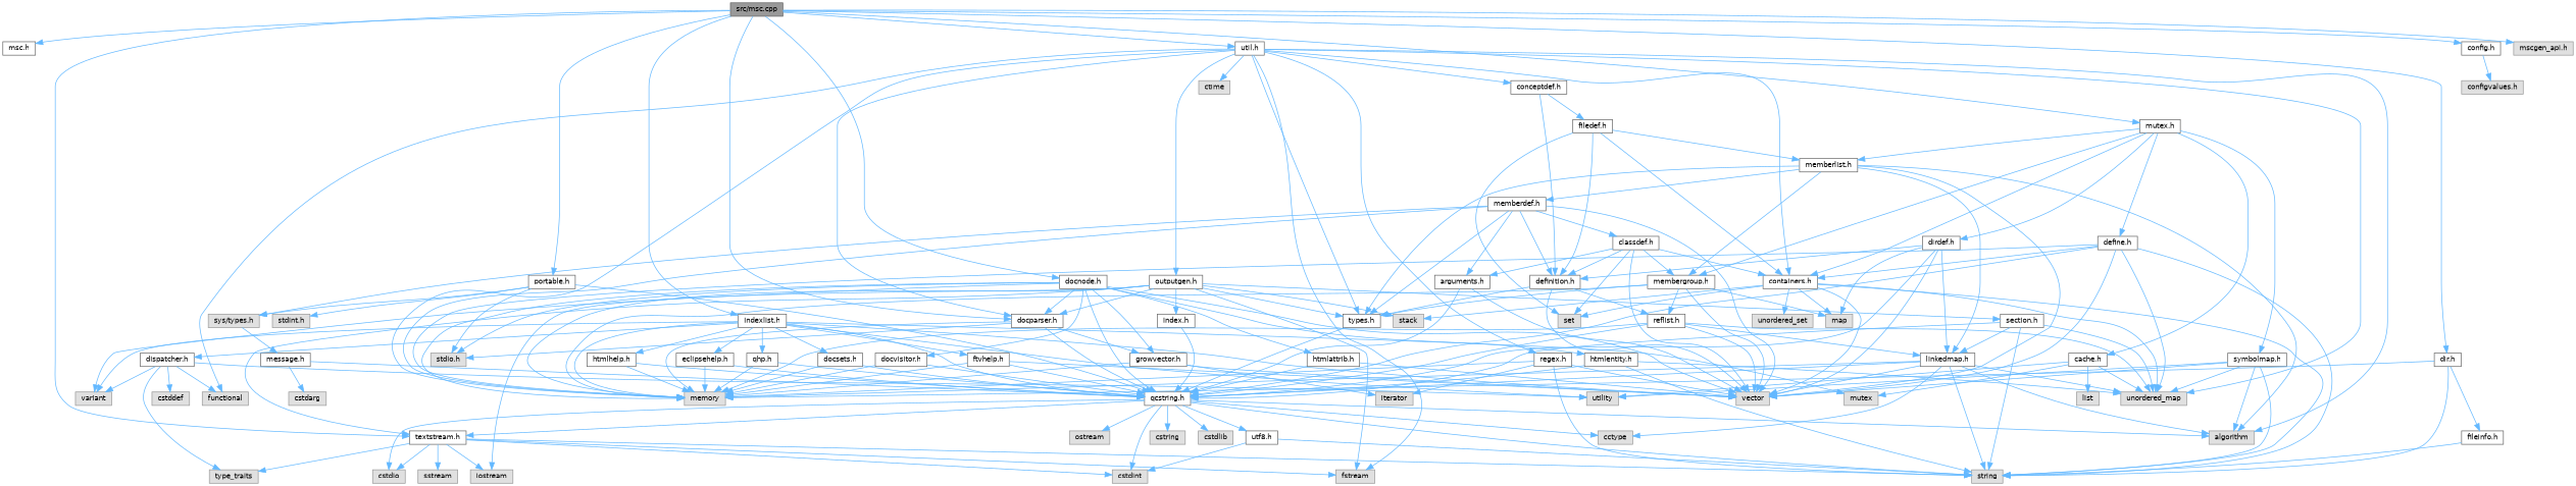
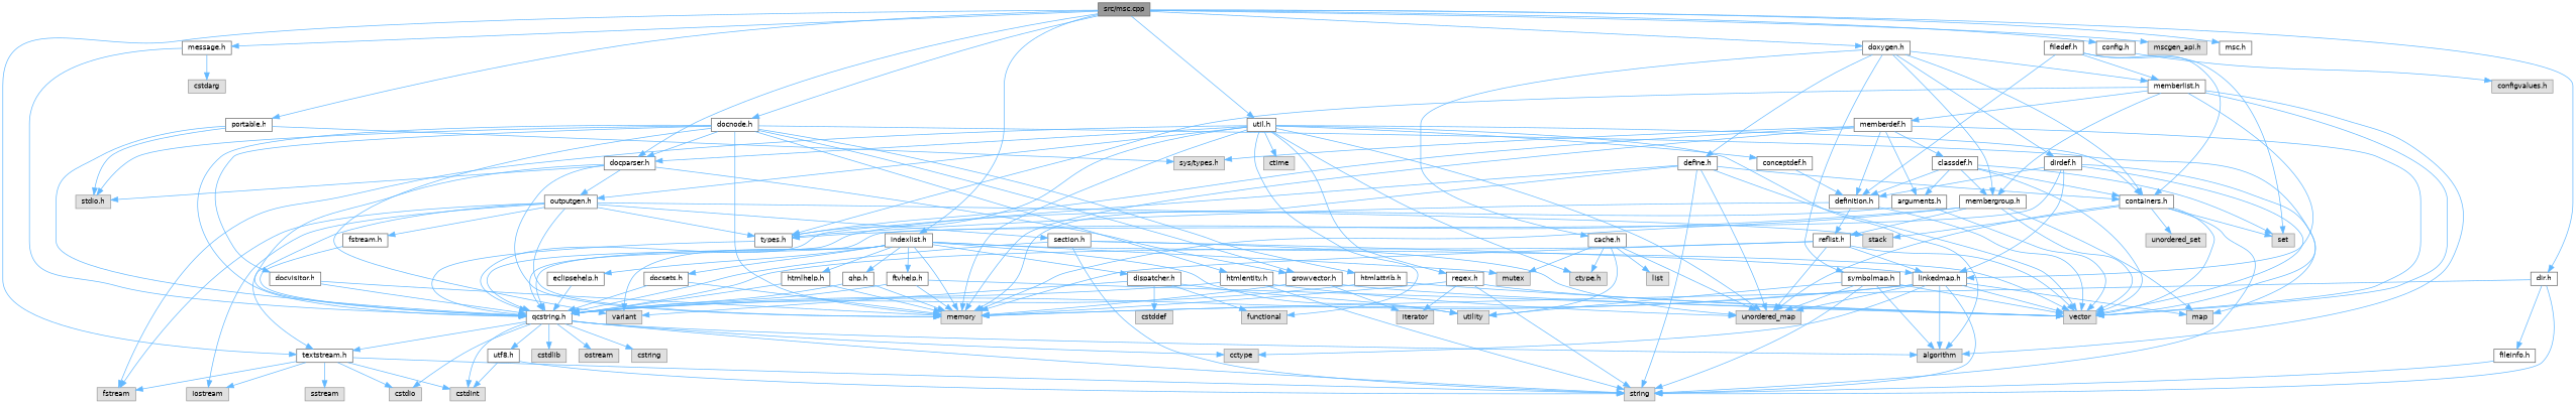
  digraph {
    node [color=grey40 fillcolor=white fontname=Helvetica fontsize=10 shape=box style=filled]
    edge [color=steelblue1 fontname=Helvetica fontsize=10 labelfontname=Helvetica labelfontsize=10 style=solid]
    n1 [color=gray40 fillcolor=grey60 fontcolor=black height=0.2 label="src/msc.cpp" width=0.4]
    n2 [height=0.2 label="msc.h" width=0.4]
    n3 [height=0.2 label="portable.h" width=0.4]
    n4 [height=0.2 label="config.h" width=0.4]
    n5 [height=0.2 label="message.h" width=0.4]
    n6 [height=0.2 label="docparser.h" width=0.4]
    n7 [height=0.2 label="docnode.h" width=0.4]
-   n8 [height=0.2 label="mutex.h" width=0.4]
+   n8 [height=0.2 label="doxygen.h" width=0.4]
    n9 [height=0.2 label="indexlist.h" width=0.4]
    n10 [height=0.2 label="util.h" width=0.4]
    n11 [height=0.2 label="textstream.h" width=0.4]
    n12 [color=grey60 fillcolor="#E0E0E0" height=0.2 label="mscgen_api.h" width=0.4]
    n13 [height=0.2 label="dir.h" width=0.4]
    n14 [color=grey60 fillcolor="#E0E0E0" height=0.2 label=sstream width=0.4]
    n15 [color=grey60 fillcolor="#E0E0E0" height=0.2 label="stdio.h" width=0.4]
    n16 [color=grey60 fillcolor="#E0E0E0" height=0.2 label="sys/types.h" width=0.4]
-   n17 [color=grey60 fillcolor="#E0E0E0" height=0.2 label="stdint.h" width=0.4]
    n18 [height=0.2 label="qcstring.h" width=0.4]
    n19 [color=grey60 fillcolor="#E0E0E0" height=0.2 label="configvalues.h" width=0.4]
    n20 [color=grey60 fillcolor="#E0E0E0" height=0.2 label=cstdarg width=0.4]
    n21 [color=grey60 fillcolor="#E0E0E0" height=0.2 label=memory width=0.4]
    n22 [height=0.2 label="growvector.h" width=0.4]
    n23 [color=grey60 fillcolor="#E0E0E0" height=0.2 label=vector width=0.4]
    n24 [color=grey60 fillcolor="#E0E0E0" height=0.2 label=variant width=0.4]
    n25 [height=0.2 label="docvisitor.h" width=0.4]
    n26 [height=0.2 label="htmlattrib.h" width=0.4]
    n27 [height=0.2 label="htmlentity.h" width=0.4]
    n28 [height=0.2 label="containers.h" width=0.4]
    n29 [height=0.2 label="membergroup.h" width=0.4]
    n30 [height=0.2 label="dirdef.h" width=0.4]
    n31 [height=0.2 label="memberlist.h" width=0.4]
    n32 [height=0.2 label="define.h" width=0.4]
    n33 [height=0.2 label="cache.h" width=0.4]
    n34 [height=0.2 label="symbolmap.h" width=0.4]
    n35 [color=grey60 fillcolor="#E0E0E0" height=0.2 label=mutex width=0.4]
    n36 [color=grey60 fillcolor="#E0E0E0" height=0.2 label=utility width=0.4]
    n37 [height=0.2 label="dispatcher.h" width=0.4]
    n38 [height=0.2 label="docsets.h" width=0.4]
    n39 [height=0.2 label="eclipsehelp.h" width=0.4]
    n40 [height=0.2 label="ftvhelp.h" width=0.4]
    n41 [height=0.2 label="htmlhelp.h" width=0.4]
    n42 [height=0.2 label="qhp.h" width=0.4]
    n43 [color=grey60 fillcolor="#E0E0E0" height=0.2 label=algorithm width=0.4]
    n44 [color=grey60 fillcolor="#E0E0E0" height=0.2 label=unordered_map width=0.4]
    n45 [height=0.2 label="types.h" width=0.4]
+   n46 [color=grey60 fillcolor="#E0E0E0" height=0.2 label="ctype.h" width=0.4]
    n47 [color=grey60 fillcolor="#E0E0E0" height=0.2 label=functional width=0.4]
    n48 [color=grey60 fillcolor="#E0E0E0" height=0.2 label=fstream width=0.4]
    n49 [color=grey60 fillcolor="#E0E0E0" height=0.2 label=ctime width=0.4]
    n50 [height=0.2 label="outputgen.h" width=0.4]
    n51 [height=0.2 label="regex.h" width=0.4]
    n52 [height=0.2 label="conceptdef.h" width=0.4]
    n53 [color=grey60 fillcolor="#E0E0E0" height=0.2 label=string width=0.4]
    n54 [color=grey60 fillcolor="#E0E0E0" height=0.2 label=cstdio width=0.4]
    n55 [color=grey60 fillcolor="#E0E0E0" height=0.2 label=cstdint width=0.4]
-   n56 [color=grey60 fillcolor="#E0E0E0" height=0.2 label=type_traits width=0.4]
    n57 [color=grey60 fillcolor="#E0E0E0" height=0.2 label=iostream width=0.4]
    n58 [height=0.2 label="fileinfo.h" width=0.4]
    n59 [color=grey60 fillcolor="#E0E0E0" height=0.2 label=cctype width=0.4]
    n60 [color=grey60 fillcolor="#E0E0E0" height=0.2 label=cstring width=0.4]
    n61 [color=grey60 fillcolor="#E0E0E0" height=0.2 label=cstdlib width=0.4]
    n62 [color=grey60 fillcolor="#E0E0E0" height=0.2 label=ostream width=0.4]
    n63 [height=0.2 label="utf8.h" width=0.4]
    n64 [color=grey60 fillcolor="#E0E0E0" height=0.2 label=iterator width=0.4]
    n65 [color=grey60 fillcolor="#E0E0E0" height=0.2 label=set width=0.4]
    n66 [color=grey60 fillcolor="#E0E0E0" height=0.2 label=map width=0.4]
    n67 [color=grey60 fillcolor="#E0E0E0" height=0.2 label=unordered_set width=0.4]
    n68 [color=grey60 fillcolor="#E0E0E0" height=0.2 label=stack width=0.4]
    n69 [height=0.2 label="reflist.h" width=0.4]
    n70 [height=0.2 label="linkedmap.h" width=0.4]
    n71 [height=0.2 label="definition.h" width=0.4]
    n72 [height=0.2 label="memberdef.h" width=0.4]
    n73 [color=grey60 fillcolor="#E0E0E0" height=0.2 label=list width=0.4]
    n74 [height=0.2 label="arguments.h" width=0.4]
    n75 [height=0.2 label="classdef.h" width=0.4]
    n76 [color=grey60 fillcolor="#E0E0E0" height=0.2 label=cstddef width=0.4]
-   n77 [height=0.2 label="index.h" width=0.4]
+   n77 [height=0.2 label="fstream.h" width=0.4]
    n78 [height=0.2 label="section.h" width=0.4]
    n79 [height=0.2 label="filedef.h" width=0.4]
    n1 -> n2
    n1 -> n3
    n1 -> n4
-   n16 -> n5
+   n1 -> n5
    n1 -> n6
    n1 -> n7
    n1 -> n8
    n1 -> n9
    n1 -> n10
    n1 -> n11
    n1 -> n12
    n1 -> n13
    n3 -> n15
    n3 -> n16
-   n3 -> n17
    n3 -> n18
    n4 -> n19
    n5 -> n18
    n5 -> n20
    n6 -> n15
    n6 -> n18
    n6 -> n21
    n6 -> n22
    n7 -> n6
    n7 -> n15
    n7 -> n18
    n7 -> n21
    n7 -> n22
    n7 -> n23
    n7 -> n24
    n7 -> n25
    n7 -> n26
    n7 -> n27
    n8 -> n28
    n8 -> n29
    n8 -> n30
    n8 -> n31
    n8 -> n32
    n8 -> n33
    n8 -> n34
    n9 -> n18
    n9 -> n21
    n9 -> n23
    n9 -> n24
    n9 -> n35
    n9 -> n36
    n9 -> n37
    n9 -> n38
    n9 -> n39
    n9 -> n40
    n9 -> n41
    n9 -> n42
    n10 -> n6
    n10 -> n21
    n10 -> n28
    n10 -> n43
    n10 -> n44
    n10 -> n45
+   n10 -> n46
    n10 -> n47
    n10 -> n48
    n10 -> n49
    n10 -> n50
    n10 -> n51
    n10 -> n52
    n11 -> n14
    n11 -> n48
    n11 -> n53
    n11 -> n54
    n11 -> n55
-   n11 -> n56
    n11 -> n57
    n13 -> n21
    n13 -> n53
    n13 -> n58
    n18 -> n11
    n18 -> n43
    n18 -> n53
    n18 -> n54
    n18 -> n55
    n18 -> n59
    n18 -> n60
    n18 -> n61
    n18 -> n62
    n18 -> n63
    n22 -> n21
    n22 -> n23
    n22 -> n64
    n25 -> n18
    n25 -> n21
    n26 -> n18
    n26 -> n23
    n27 -> n18
    n27 -> n44
    n27 -> n53
    n28 -> n23
    n28 -> n44
    n28 -> n53
    n28 -> n65
-   n28 -> n66
+   n70 -> n66
    n28 -> n67
    n28 -> n68
    n29 -> n21
    n29 -> n23
    n29 -> n45
    n29 -> n66
    n29 -> n69
    n30 -> n18
    n30 -> n23
    n30 -> n66
    n30 -> n70
    n30 -> n71
    n31 -> n23
    n31 -> n29
    n31 -> n43
    n31 -> n45
    n31 -> n70
    n31 -> n72
    n32 -> n18
    n32 -> n21
    n32 -> n23
    n32 -> n28
    n32 -> n44
    n32 -> n53
    n33 -> n35
    n33 -> n36
    n33 -> n44
+   n33 -> n46
    n33 -> n73
    n34 -> n23
    n34 -> n36
    n34 -> n43
    n34 -> n44
    n34 -> n53
    n37 -> n24
    n37 -> n36
    n37 -> n47
-   n37 -> n56
    n37 -> n76
    n38 -> n18
    n38 -> n21
    n39 -> n18
-   n39 -> n21
    n40 -> n18
    n40 -> n21
    n40 -> n23
    n41 -> n18
    n41 -> n21
    n42 -> n18
    n42 -> n21
    n45 -> n18
-   n50 -> n6
+   n6 -> n50
    n50 -> n11
    n50 -> n21
    n50 -> n45
    n50 -> n48
    n50 -> n57
    n50 -> n68
    n50 -> n77
    n50 -> n78
    n51 -> n21
    n51 -> n23
    n51 -> n53
    n51 -> n64
    n52 -> n71
-   n52 -> n79
    n58 -> n53
    n63 -> n53
    n63 -> n55
    n69 -> n18
    n69 -> n21
    n69 -> n23
    n69 -> n44
    n69 -> n70
    n70 -> n18
    n70 -> n21
    n70 -> n23
    n70 -> n43
    n70 -> n44
    n70 -> n53
    n70 -> n59
    n71 -> n23
    n71 -> n45
    n71 -> n69
    n72 -> n16
    n72 -> n21
    n72 -> n23
    n72 -> n45
    n72 -> n71
    n72 -> n74
    n72 -> n75
    n74 -> n18
    n74 -> n23
    n75 -> n23
    n75 -> n28
    n75 -> n29
    n75 -> n65
    n75 -> n71
    n75 -> n74
    n77 -> n18
    n78 -> n18
    n78 -> n44
    n78 -> n53
    n78 -> n70
    n79 -> n28
    n79 -> n31
    n79 -> n65
    n79 -> n71
  }
